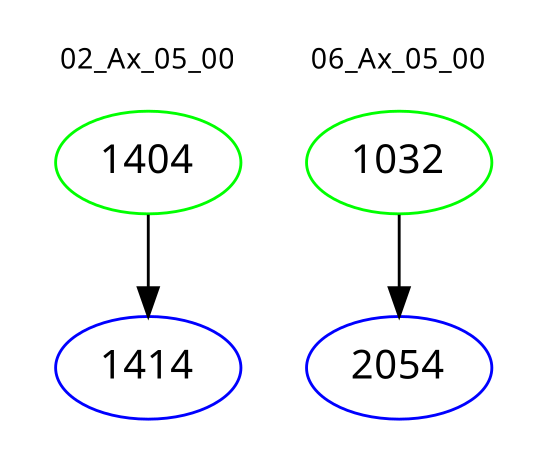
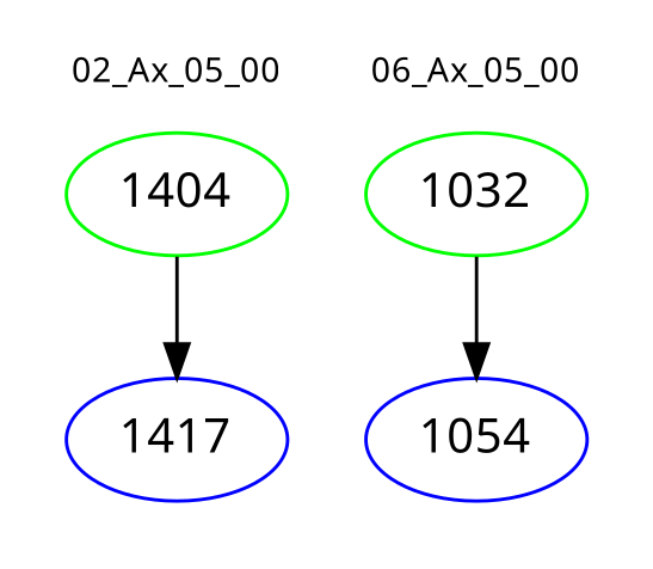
  digraph {
    fontname="Noto Sans"
    node [color=green fontname="Noto Sans"]
    edge [color=black fontname="Noto Sans"]
    n1 [label=1404]
-   n2 [color=blue label=1414]
+   n2 [color=blue label=1417]
    n3 [label=1032]
-   n4 [color=blue label=2054]
+   n4 [color=blue label=1054]
    subgraph cluster_1 {
      color=white
      fontsize=10
      label="02_Ax_05_00"
      n1
      n2
    }
    subgraph cluster_2 {
      color=white
      fontsize=10
      label="06_Ax_05_00"
      n3
      n4
    }
    n1 -> n2
    n3 -> n4
  }
